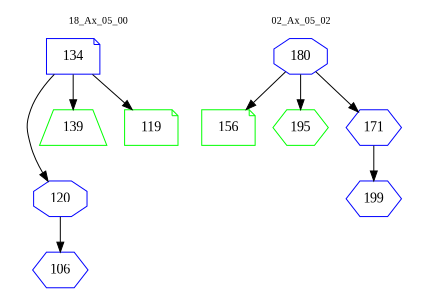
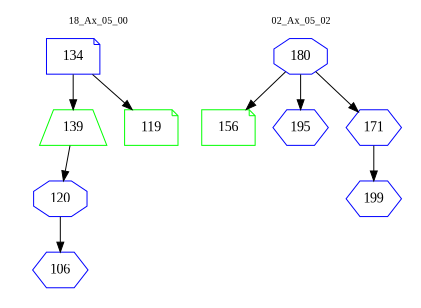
  digraph {
    fontname="Liberation Serif"
    node [color=blue fontname="Liberation Serif" shape=hexagon]
    edge [color=black fontname="Liberation Serif"]
    n1 [label=134 shape=note]
    n2 [label=120 shape=octagon]
    n3 [color=green label=139 shape=trapezium]
    n4 [color=green label=119 shape=note]
    n5 [label=106]
    n6 [label=180 shape=octagon]
    n7 [color=green label=156 shape=note]
-   n8 [color=green label=195]
+   n8 [label=195]
    n9 [label=171]
    n10 [label=199]
    subgraph cluster_1 {
      color=white
      fontsize=10
      label="18_Ax_05_00"
      n1
      n2
      n3
      n4
      n5
    }
    subgraph cluster_2 {
      color=white
      fontsize=10
      label="02_Ax_05_02"
      n6
      n7
      n8
      n9
      n10
    }
-   n1 -> n2
+   n3 -> n2
    n1 -> n3
    n1 -> n4
    n2 -> n5
    n6 -> n7
    n6 -> n8
    n6 -> n9
    n9 -> n10
  }
